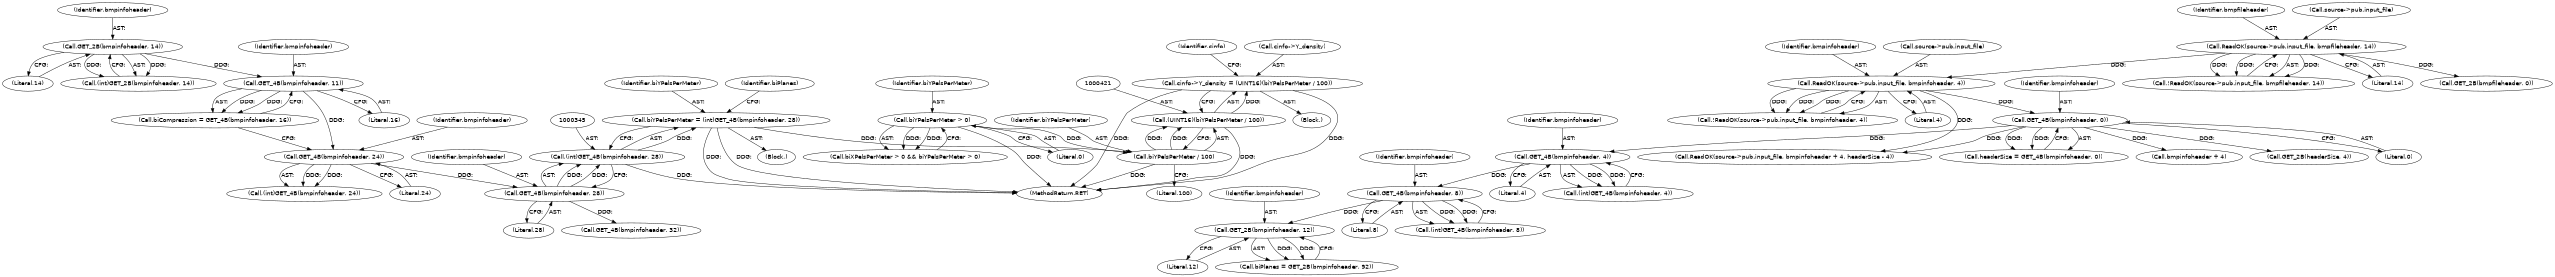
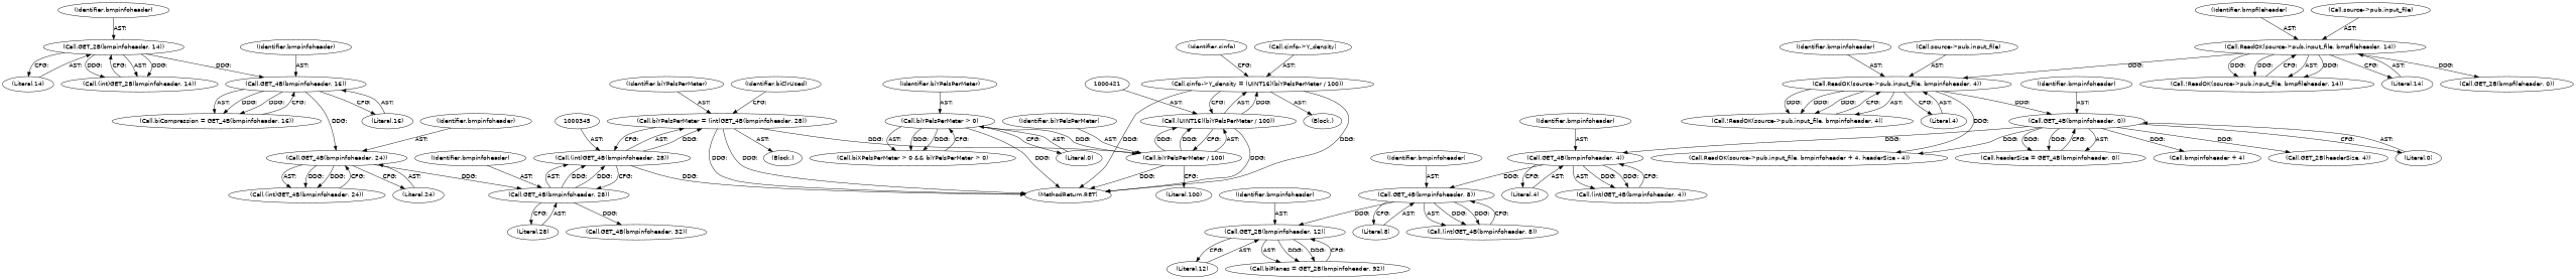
  digraph {
    fontname="DejaVu Sans"
    node [fontname="DejaVu Sans"]
    edge [fontname="DejaVu Sans"]
    n1 [label="(Call,cinfo->Y_density = (UINT16)(biYPelsPerMeter / 100))"]
    n2 [label="(Call,(UINT16)(biYPelsPerMeter / 100))"]
    n3 [label="(Block,)"]
    n4 [label="(MethodReturn,RET)"]
    n5 [label="(Call,biYPelsPerMeter / 100)"]
    n6 [label="(Literal,100)"]
    n7 [label="(Call,biYPelsPerMeter = (int)GET_4B(bmpinfoheader, 28))"]
    n8 [label="(Call,(int)GET_4B(bmpinfoheader, 28))"]
    n9 [label="(Block,)"]
    n10 [label="(Call,GET_4B(bmpinfoheader, 28))"]
    n11 [label="(Call,biYPelsPerMeter > 0)"]
    n12 [label="(Literal,0)"]
    n13 [label="(Call,biXPelsPerMeter > 0 && biYPelsPerMeter > 0)"]
    n14 [label="(Literal,28)"]
    n15 [label="(Call,GET_4B(bmpinfoheader, 32))"]
    n16 [label="(Call,GET_4B(bmpinfoheader, 24))"]
    n17 [label="(Call,(int)GET_4B(bmpinfoheader, 24))"]
    n18 [label="(Literal,24)"]
-   n19 [label="(Call,GET_4B(bmpinfoheader, 11))"]
+   n19 [label="(Call,GET_4B(bmpinfoheader, 16))"]
    n20 [label="(Literal,16)"]
    n21 [label="(Call,biCompression = GET_4B(bmpinfoheader, 16))"]
    n22 [label="(Call,GET_2B(bmpinfoheader, 14))"]
    n23 [label="(Call,(int)GET_2B(bmpinfoheader, 14))"]
    n24 [label="(Literal,14)"]
    n25 [label="(Call,GET_2B(bmpinfoheader, 12))"]
    n26 [label="(Literal,12)"]
    n27 [label="(Call,biPlanes = GET_2B(bmpinfoheader, 92))"]
    n28 [label="(Call,GET_4B(bmpinfoheader, 8))"]
    n29 [label="(Literal,8)"]
    n30 [label="(Call,(int)GET_4B(bmpinfoheader, 8))"]
    n31 [label="(Call,GET_4B(bmpinfoheader, 4))"]
    n32 [label="(Literal,4)"]
    n33 [label="(Call,(int)GET_4B(bmpinfoheader, 4))"]
    n34 [label="(Call,GET_4B(bmpinfoheader, 0))"]
    n35 [label="(Call,ReadOK(source->pub.input_file, bmpinfoheader + 4, headerSize - 4))"]
    n36 [label="(Call,headerSize = GET_4B(bmpinfoheader, 0))"]
    n37 [label="(Call,GET_2B(headerSize, 4))"]
    n38 [label="(Literal,0)"]
    n39 [label="(Call,bmpinfoheader + 4)"]
    n40 [label="(Call,ReadOK(source->pub.input_file, bmpinfoheader, 4))"]
    n41 [label="(Call,!ReadOK(source->pub.input_file, bmpinfoheader, 4))"]
    n42 [label="(Literal,4)"]
    n43 [label="(Call,ReadOK(source->pub.input_file, bmpfileheader, 14))"]
    n44 [label="(Call,GET_2B(bmpfileheader, 0))"]
    n45 [label="(Call,!ReadOK(source->pub.input_file, bmpfileheader, 14))"]
    n46 [label="(Literal,14)"]
    n47 [label="(Identifier,biYPelsPerMeter)"]
    n48 [label="(Identifier,bmpinfoheader)"]
    n49 [label="(Identifier,bmpinfoheader)"]
    n50 [label="(Identifier,bmpinfoheader)"]
    n51 [label="(Identifier,bmpinfoheader)"]
    n52 [label="(Identifier,bmpinfoheader)"]
    n53 [label="(Identifier,bmpinfoheader)"]
    n54 [label="(Identifier,bmpfileheader)"]
    n55 [label="(Identifier,cinfo)"]
    n56 [label="(Identifier,bmpinfoheader)"]
    n57 [label="(Call,source->pub.input_file)"]
    n58 [label="(Identifier,bmpinfoheader)"]
-   n59 [label="(Identifier,biPlanes)"]
+   n59 [label="(Identifier,biClrUsed)"]
    n60 [label="(Call,source->pub.input_file)"]
    n61 [label="(Identifier,biYPelsPerMeter)"]
    n62 [label="(Identifier,biYPelsPerMeter)"]
    n63 [label="(Identifier,bmpinfoheader)"]
    n64 [label="(Call,cinfo->Y_density)"]
    1000421
    1000345
    n1 -> n2 [label="CFG: "]
    n1 -> n3 [label="AST: "]
    n1 -> n4 [label="DDG: "]
    n1 -> n4 [label="DDG: "]
    n2 -> n1 [label="AST: "]
    n2 -> n1 [label="DDG: "]
    n2 -> n4 [label="DDG: "]
    n2 -> n5 [label="CFG: "]
    n5 -> n2 [label="AST: "]
    n5 -> n2 [label="DDG: "]
    n5 -> n2 [label="DDG: "]
    n5 -> n4 [label="DDG: "]
    n5 -> n6 [label="CFG: "]
    n7 -> n4 [label="DDG: "]
    n7 -> n4 [label="DDG: "]
    n7 -> n5 [label="DDG: "]
    n7 -> n8 [label="CFG: "]
    n7 -> n9 [label="AST: "]
    n8 -> n4 [label="DDG: "]
    n8 -> n7 [label="AST: "]
    n8 -> n7 [label="DDG: "]
    n8 -> n10 [label="CFG: "]
    n10 -> n8 [label="AST: "]
    n10 -> n8 [label="DDG: "]
    n10 -> n8 [label="DDG: "]
    n10 -> n14 [label="CFG: "]
    n10 -> n15 [label="DDG: "]
    n11 -> n4 [label="DDG: "]
    n11 -> n5 [label="DDG: "]
    n11 -> n12 [label="CFG: "]
    n11 -> n13 [label="AST: "]
    n11 -> n13 [label="DDG: "]
    n11 -> n13 [label="DDG: "]
    n12 -> n11 [label="AST: "]
    n13 -> n11 [label="CFG: "]
    n14 -> n10 [label="AST: "]
    n16 -> n10 [label="DDG: "]
    n16 -> n17 [label="AST: "]
    n16 -> n17 [label="DDG: "]
    n16 -> n17 [label="DDG: "]
    n16 -> n18 [label="CFG: "]
-   n21 -> n16 [label="CFG: "]
+   n17 -> n16 [label="CFG: "]
    n18 -> n16 [label="AST: "]
    n19 -> n16 [label="DDG: "]
    n19 -> n20 [label="CFG: "]
    n19 -> n21 [label="AST: "]
    n19 -> n21 [label="DDG: "]
    n19 -> n21 [label="DDG: "]
    n20 -> n19 [label="AST: "]
    n21 -> n19 [label="CFG: "]
    n22 -> n19 [label="DDG: "]
    n22 -> n23 [label="AST: "]
    n22 -> n23 [label="DDG: "]
    n22 -> n23 [label="DDG: "]
    n22 -> n24 [label="CFG: "]
    n23 -> n22 [label="CFG: "]
    n24 -> n22 [label="AST: "]
    n25 -> n26 [label="CFG: "]
    n25 -> n27 [label="AST: "]
    n25 -> n27 [label="DDG: "]
    n25 -> n27 [label="DDG: "]
    n26 -> n25 [label="AST: "]
    n27 -> n25 [label="CFG: "]
    n28 -> n25 [label="DDG: "]
    n28 -> n29 [label="CFG: "]
    n28 -> n30 [label="AST: "]
    n28 -> n30 [label="DDG: "]
    n28 -> n30 [label="DDG: "]
    n29 -> n28 [label="AST: "]
    n30 -> n28 [label="CFG: "]
    n31 -> n28 [label="DDG: "]
    n31 -> n32 [label="CFG: "]
    n31 -> n33 [label="AST: "]
    n31 -> n33 [label="DDG: "]
    n31 -> n33 [label="DDG: "]
    n32 -> n31 [label="AST: "]
    n33 -> n31 [label="CFG: "]
    n34 -> n31 [label="DDG: "]
    n34 -> n35 [label="DDG: "]
    n34 -> n36 [label="AST: "]
    n34 -> n36 [label="DDG: "]
    n34 -> n36 [label="DDG: "]
    n34 -> n37 [label="DDG: "]
    n34 -> n38 [label="CFG: "]
    n34 -> n39 [label="DDG: "]
    n36 -> n34 [label="CFG: "]
    n38 -> n34 [label="AST: "]
    n40 -> n34 [label="DDG: "]
    n40 -> n35 [label="DDG: "]
    n40 -> n41 [label="AST: "]
    n40 -> n41 [label="DDG: "]
    n40 -> n41 [label="DDG: "]
    n40 -> n41 [label="DDG: "]
    n40 -> n42 [label="CFG: "]
    n41 -> n40 [label="CFG: "]
    n42 -> n40 [label="AST: "]
    n43 -> n40 [label="DDG: "]
    n43 -> n44 [label="DDG: "]
    n43 -> n45 [label="AST: "]
    n43 -> n45 [label="DDG: "]
    n43 -> n45 [label="DDG: "]
    n43 -> n45 [label="DDG: "]
    n43 -> n46 [label="CFG: "]
    n45 -> n43 [label="CFG: "]
    n46 -> n43 [label="AST: "]
    n47 -> n7 [label="AST: "]
    n48 -> n31 [label="AST: "]
    n49 -> n16 [label="AST: "]
    n50 -> n10 [label="AST: "]
    n51 -> n19 [label="AST: "]
    n52 -> n25 [label="AST: "]
    n53 -> n22 [label="AST: "]
    n54 -> n43 [label="AST: "]
    n55 -> n1 [label="CFG: "]
    n56 -> n34 [label="AST: "]
    n57 -> n43 [label="AST: "]
    n58 -> n40 [label="AST: "]
    n59 -> n7 [label="CFG: "]
    n60 -> n40 [label="AST: "]
    n61 -> n11 [label="AST: "]
    n62 -> n5 [label="AST: "]
    n63 -> n28 [label="AST: "]
    n64 -> n1 [label="AST: "]
    1000421 -> n2 [label="AST: "]
    1000345 -> n8 [label="AST: "]
  }
